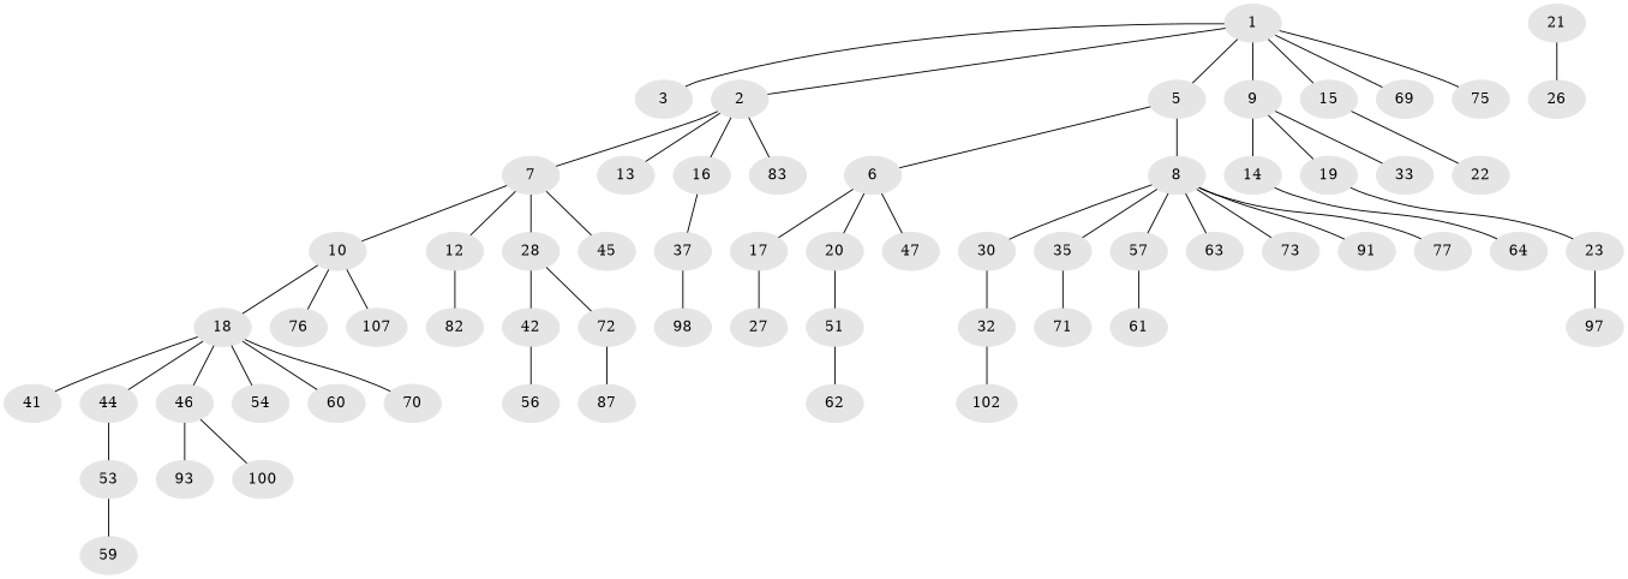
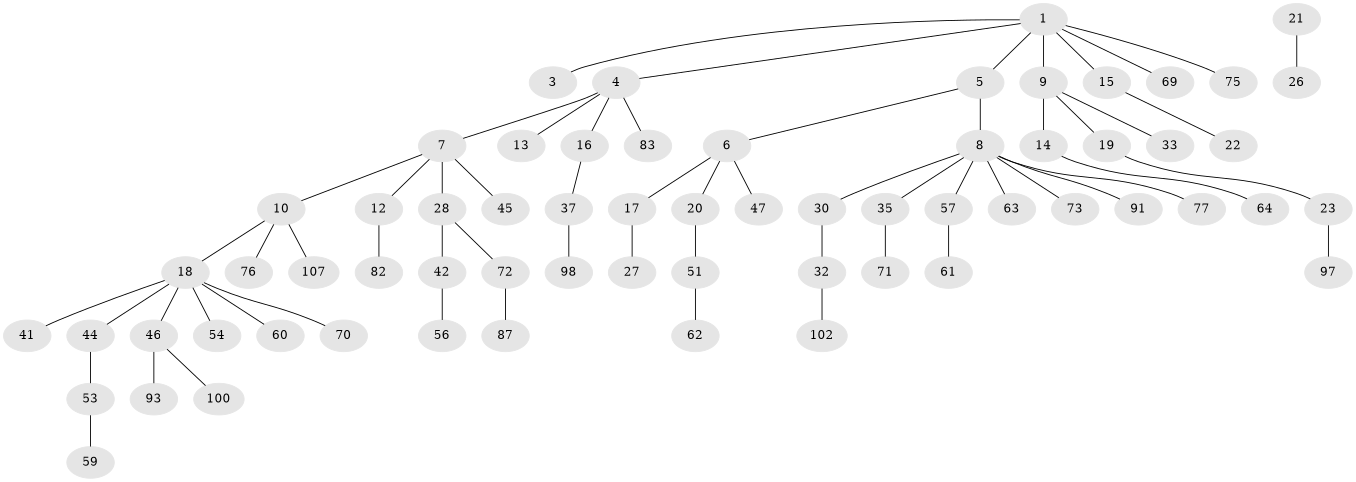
  graph {
    node [color=gray90 style=filled]
    1 [super="+2"]
    3 [super="+65"]
-   4 [label=2]
+   4
    5
    9
    15 [super="+24"]
    69
    75
    7 [super="+11+50"]
    13 [super="+66"]
    16
    83
    6
    8
    14 [super="+39"]
    19
    33 [super="+80"]
    22
    10
    12
    28
    45 [super="+96"]
    37
    17 [super="+29"]
    20 [super="+25+52+95"]
    47 [super="+67"]
    30 [super="+108"]
    35 [super="+38"]
    57
    63
    73
    91
    77
    27
    51
    18 [super="+34+40"]
    76
    107
    82
    26 [super="+85+31"]
    21
    42
    72
    32
    71
    61
    64 [super="+81"]
    23
    41 [super="+86"]
    44 [super="+68"]
    46 [super="+48"]
    54
    60
    70
    98
    53
    93
    100
    97
    62
    56
    87
    102
    59 [super="+89+78"]
    1 -- 3
    1 -- 4
    1 -- 5
    1 -- 9
    1 -- 15
    1 -- 69
    1 -- 75
    4 -- 7
    4 -- 13
    4 -- 16
    4 -- 83
    5 -- 6
    5 -- 8
    9 -- 14
    9 -- 19
    9 -- 33
    15 -- 22
    7 -- 10
    7 -- 12
    7 -- 28
    7 -- 45
    16 -- 37
    6 -- 17
    6 -- 20
    6 -- 47
    8 -- 30
    8 -- 35
    8 -- 57
    8 -- 63
    8 -- 73
    8 -- 91
    8 -- 77
    14 -- 64
    19 -- 23
    10 -- 18
    10 -- 76
    10 -- 107
    12 -- 82
    28 -- 42
    28 -- 72
    37 -- 98
    17 -- 27
    20 -- 51
    30 -- 32
    35 -- 71
    57 -- 61
    51 -- 62
    18 -- 41
    18 -- 44
    18 -- 46
    18 -- 54
    18 -- 60
    18 -- 70
    21 -- 26
    42 -- 56
    72 -- 87
    32 -- 102
    23 -- 97
    44 -- 53
    46 -- 93
    46 -- 100
    53 -- 59
  }
